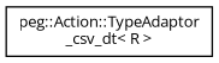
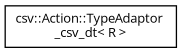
  digraph {
    rankdir=LR
    fontname="Open Sans"
-   n1 [color=black fillcolor=white fontname="Open Sans" fontsize=10 height=0.2 label="peg::Action::TypeAdaptor\l_csv_dt\< R \>" shape=record style=filled width=0.4]
+   n1 [color=black fillcolor=white fontname="Open Sans" fontsize=10 height=0.2 label="csv::Action::TypeAdaptor\l_csv_dt\< R \>" shape=record style=filled width=0.4]
  }
